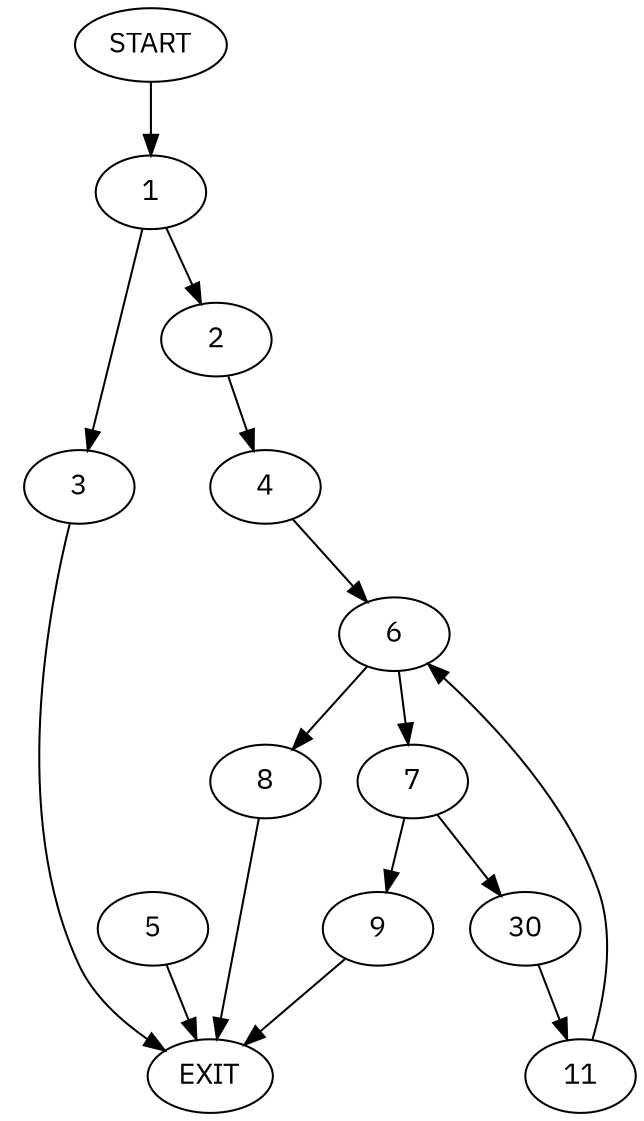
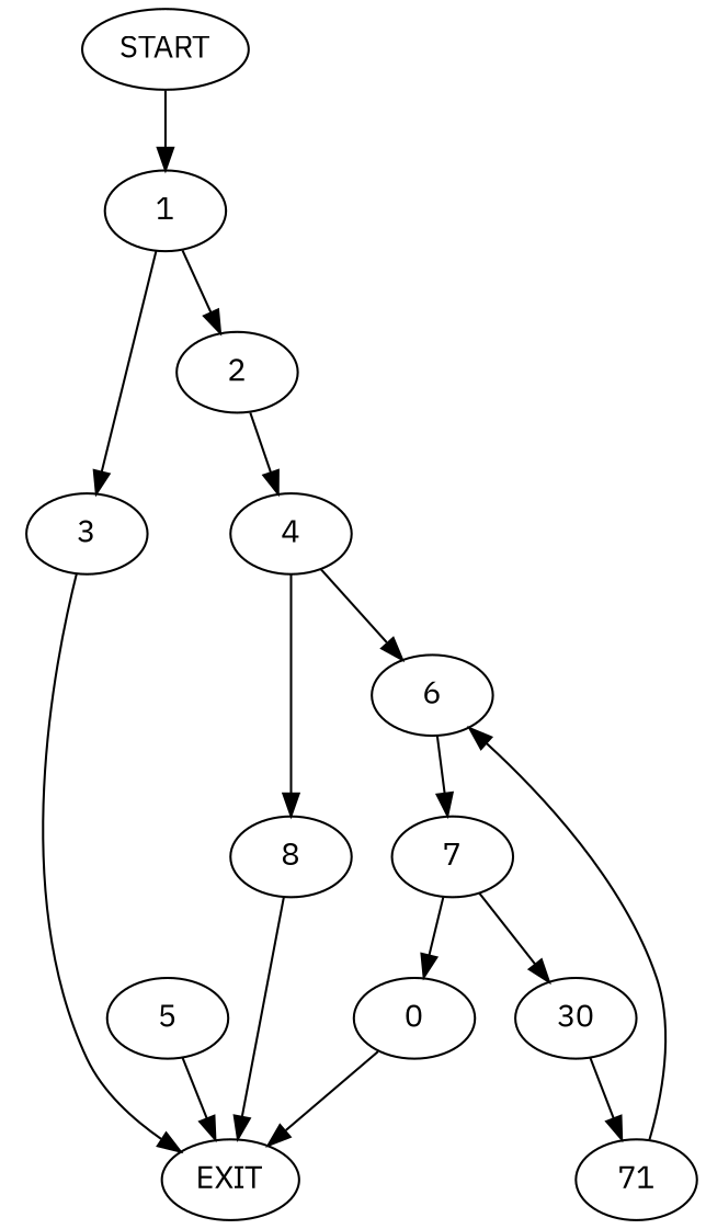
  digraph {
    fontname="IBM Plex Sans"
    node [fontname="IBM Plex Sans"]
    edge [fontname="IBM Plex Sans"]
    n1 [label=START]
    1
    2
    3
    n5 [label=EXIT]
    4
    6
    5
    7
    8
-   9
+   9 [label=0]
    n12 [label=30]
-   11
+   11 [label=71]
    n1 -> 1
    1 -> 2
    1 -> 3
    2 -> 4
    3 -> n5
    4 -> 6
    6 -> 7
-   6 -> 8
+   4 -> 8
    5 -> n5
    7 -> 9
    7 -> n12
    8 -> n5
    9 -> n5
    n12 -> 11
    11 -> 6
  }
